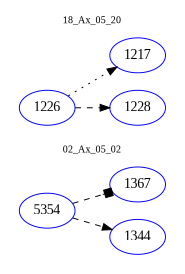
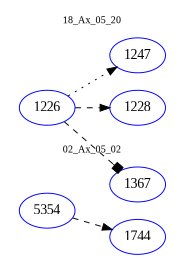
  digraph {
    fontname="Liberation Serif"
    rankdir=LR
    node [color=blue fontname="Liberation Serif"]
    edge [arrowhead=normal color=black fontname="Liberation Serif" style=dashed]
    n1 [label=1226]
    n2 [label=1228]
-   n3 [label=1217]
+   n3 [label=1247]
    n4 [label=5354]
-   n5 [label=1344]
+   n5 [label=1744]
    n6 [label=1367]
    subgraph cluster_1 {
      color=white
      fontsize=10
      label="18_Ax_05_20"
      n1
      n2
      n3
    }
    subgraph cluster_2 {
      color=white
      fontsize=10
      label="02_Ax_05_02"
      n4
      n5
      n6
    }
    n1 -> n2
    n1 -> n3 [style=dotted]
    n4 -> n5
-   n4 -> n6 [arrowhead=box]
+   n1 -> n6 [arrowhead=box]
  }
